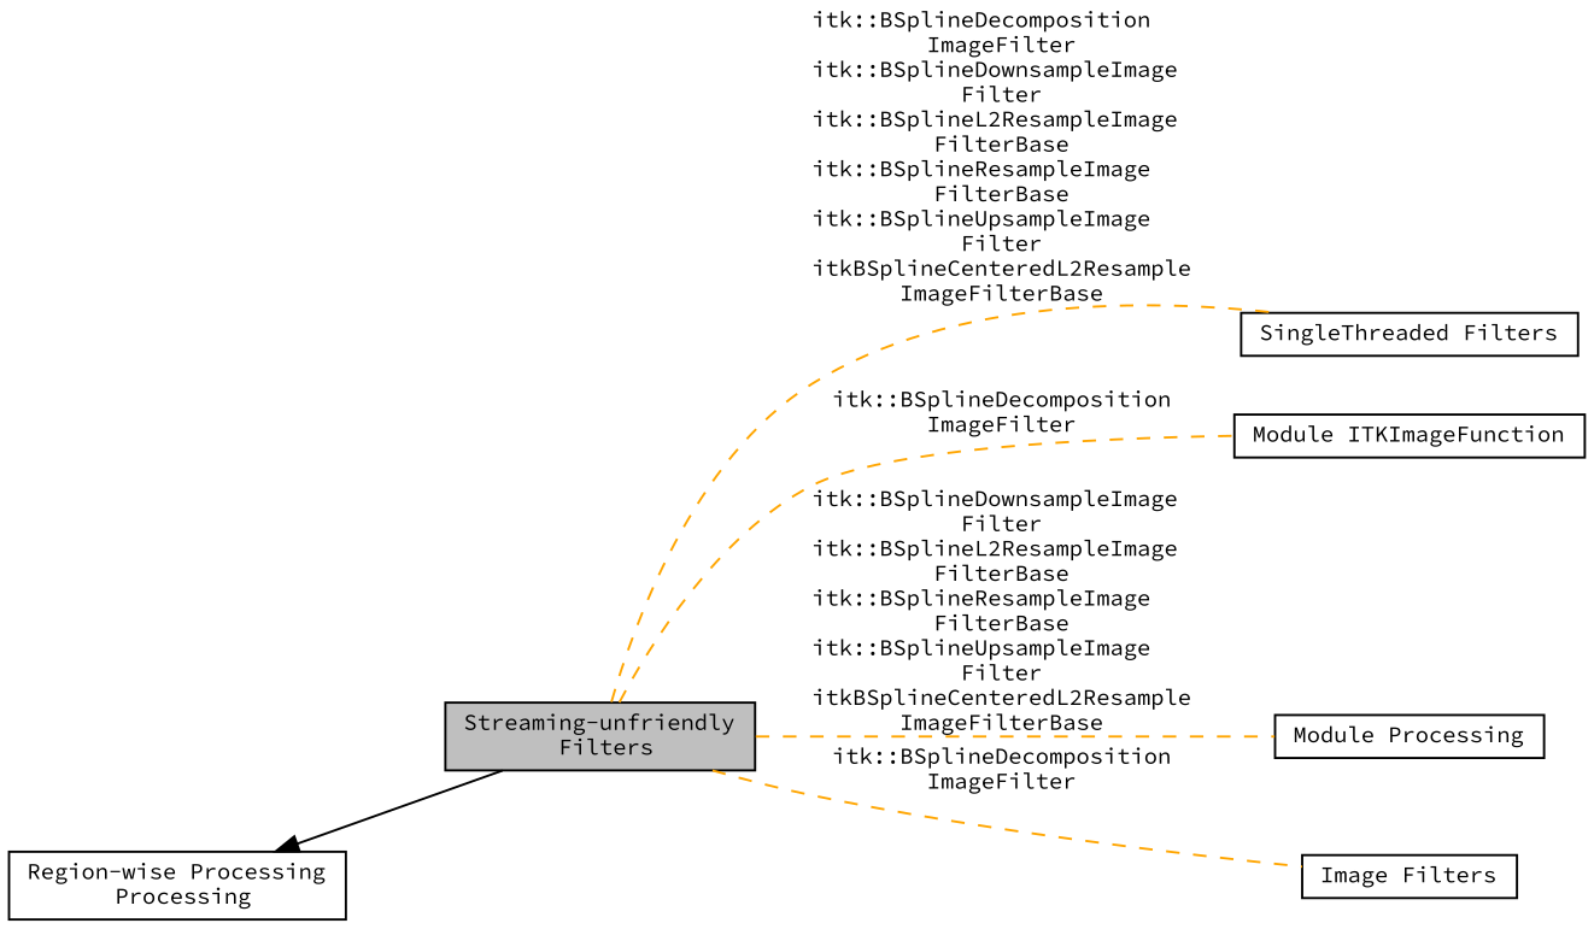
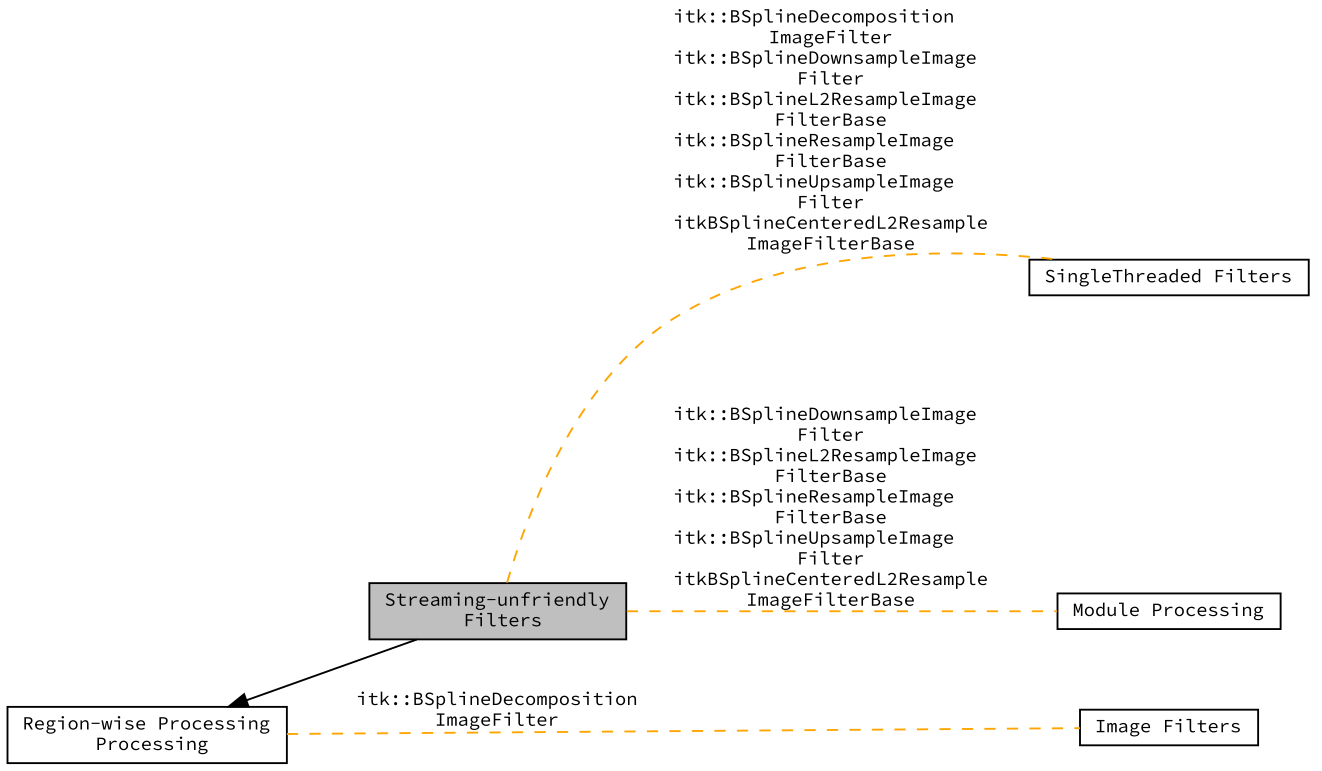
  digraph {
    fontname="Source Code Pro"
    rankdir=LR
    node [color=black fillcolor=white fontname="Source Code Pro" fontsize=10 shape=box style=filled]
    edge [color=orange dir=none fontname="Source Code Pro" fontsize=10 labelfontname=Helvetica labelfontsize=10 shape=plaintext style=dashed]
    n1 [fillcolor=grey75 fontcolor=black height=0.2 label="Streaming-unfriendly\l Filters" width=0.4]
-   n2 [height=0.2 label="Module ITKImageFunction" width=0.4]
    n3 [height=0.2 label="Module Processing" width=0.4]
    n4 [height=0.2 label="Image Filters" width=0.4]
    n5 [height=0.2 label="SingleThreaded Filters" width=0.4]
    n6 [height=0.2 label="Region-wise Processing\l Processing" width=0.4]
-   n1 -> n2 [label="itk::BSplineDecomposition\lImageFilter"]
    n1 -> n3 [label="itk::BSplineDownsampleImage\lFilter\nitk::BSplineL2ResampleImage\lFilterBase\nitk::BSplineResampleImage\lFilterBase\nitk::BSplineUpsampleImage\lFilter\nitkBSplineCenteredL2Resample\lImageFilterBase"]
-   n1 -> n4 [label="itk::BSplineDecomposition\lImageFilter"]
+   n6 -> n4 [label="itk::BSplineDecomposition\lImageFilter"]
    n1 -> n5 [label="itk::BSplineDecomposition\lImageFilter\nitk::BSplineDownsampleImage\lFilter\nitk::BSplineL2ResampleImage\lFilterBase\nitk::BSplineResampleImage\lFilterBase\nitk::BSplineUpsampleImage\lFilter\nitkBSplineCenteredL2Resample\lImageFilterBase"]
    n6 -> n1 [dir=back style=solid color=""]
  }
